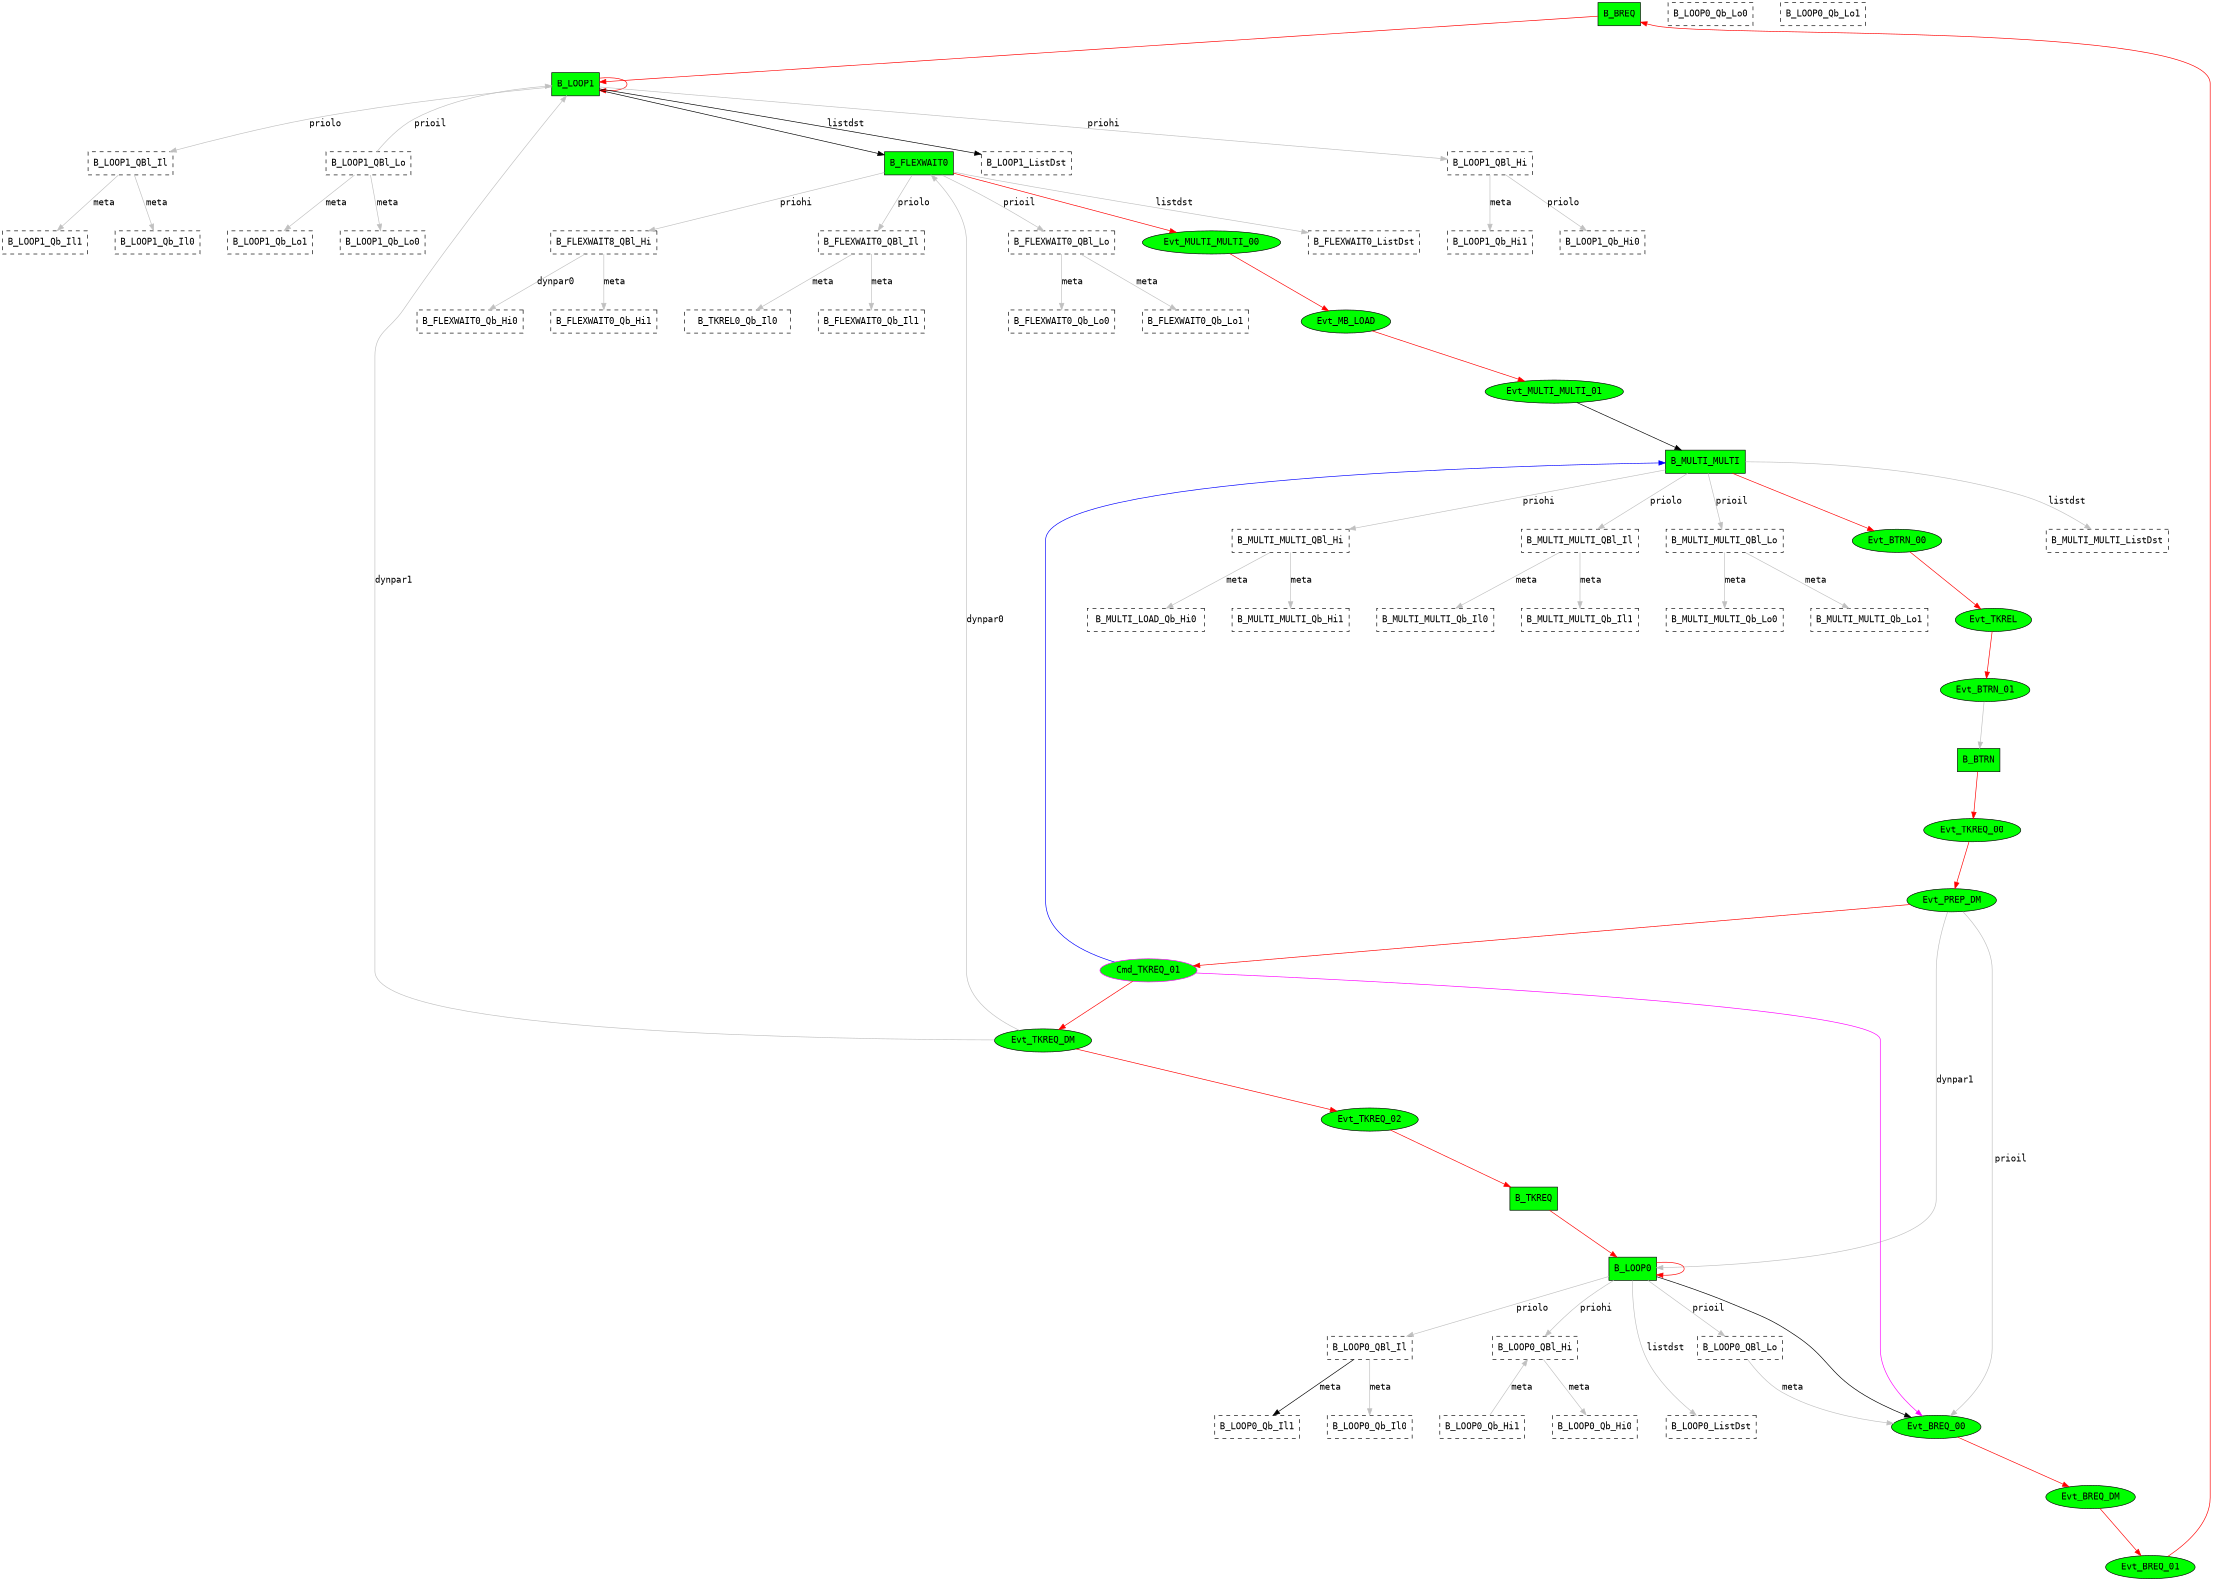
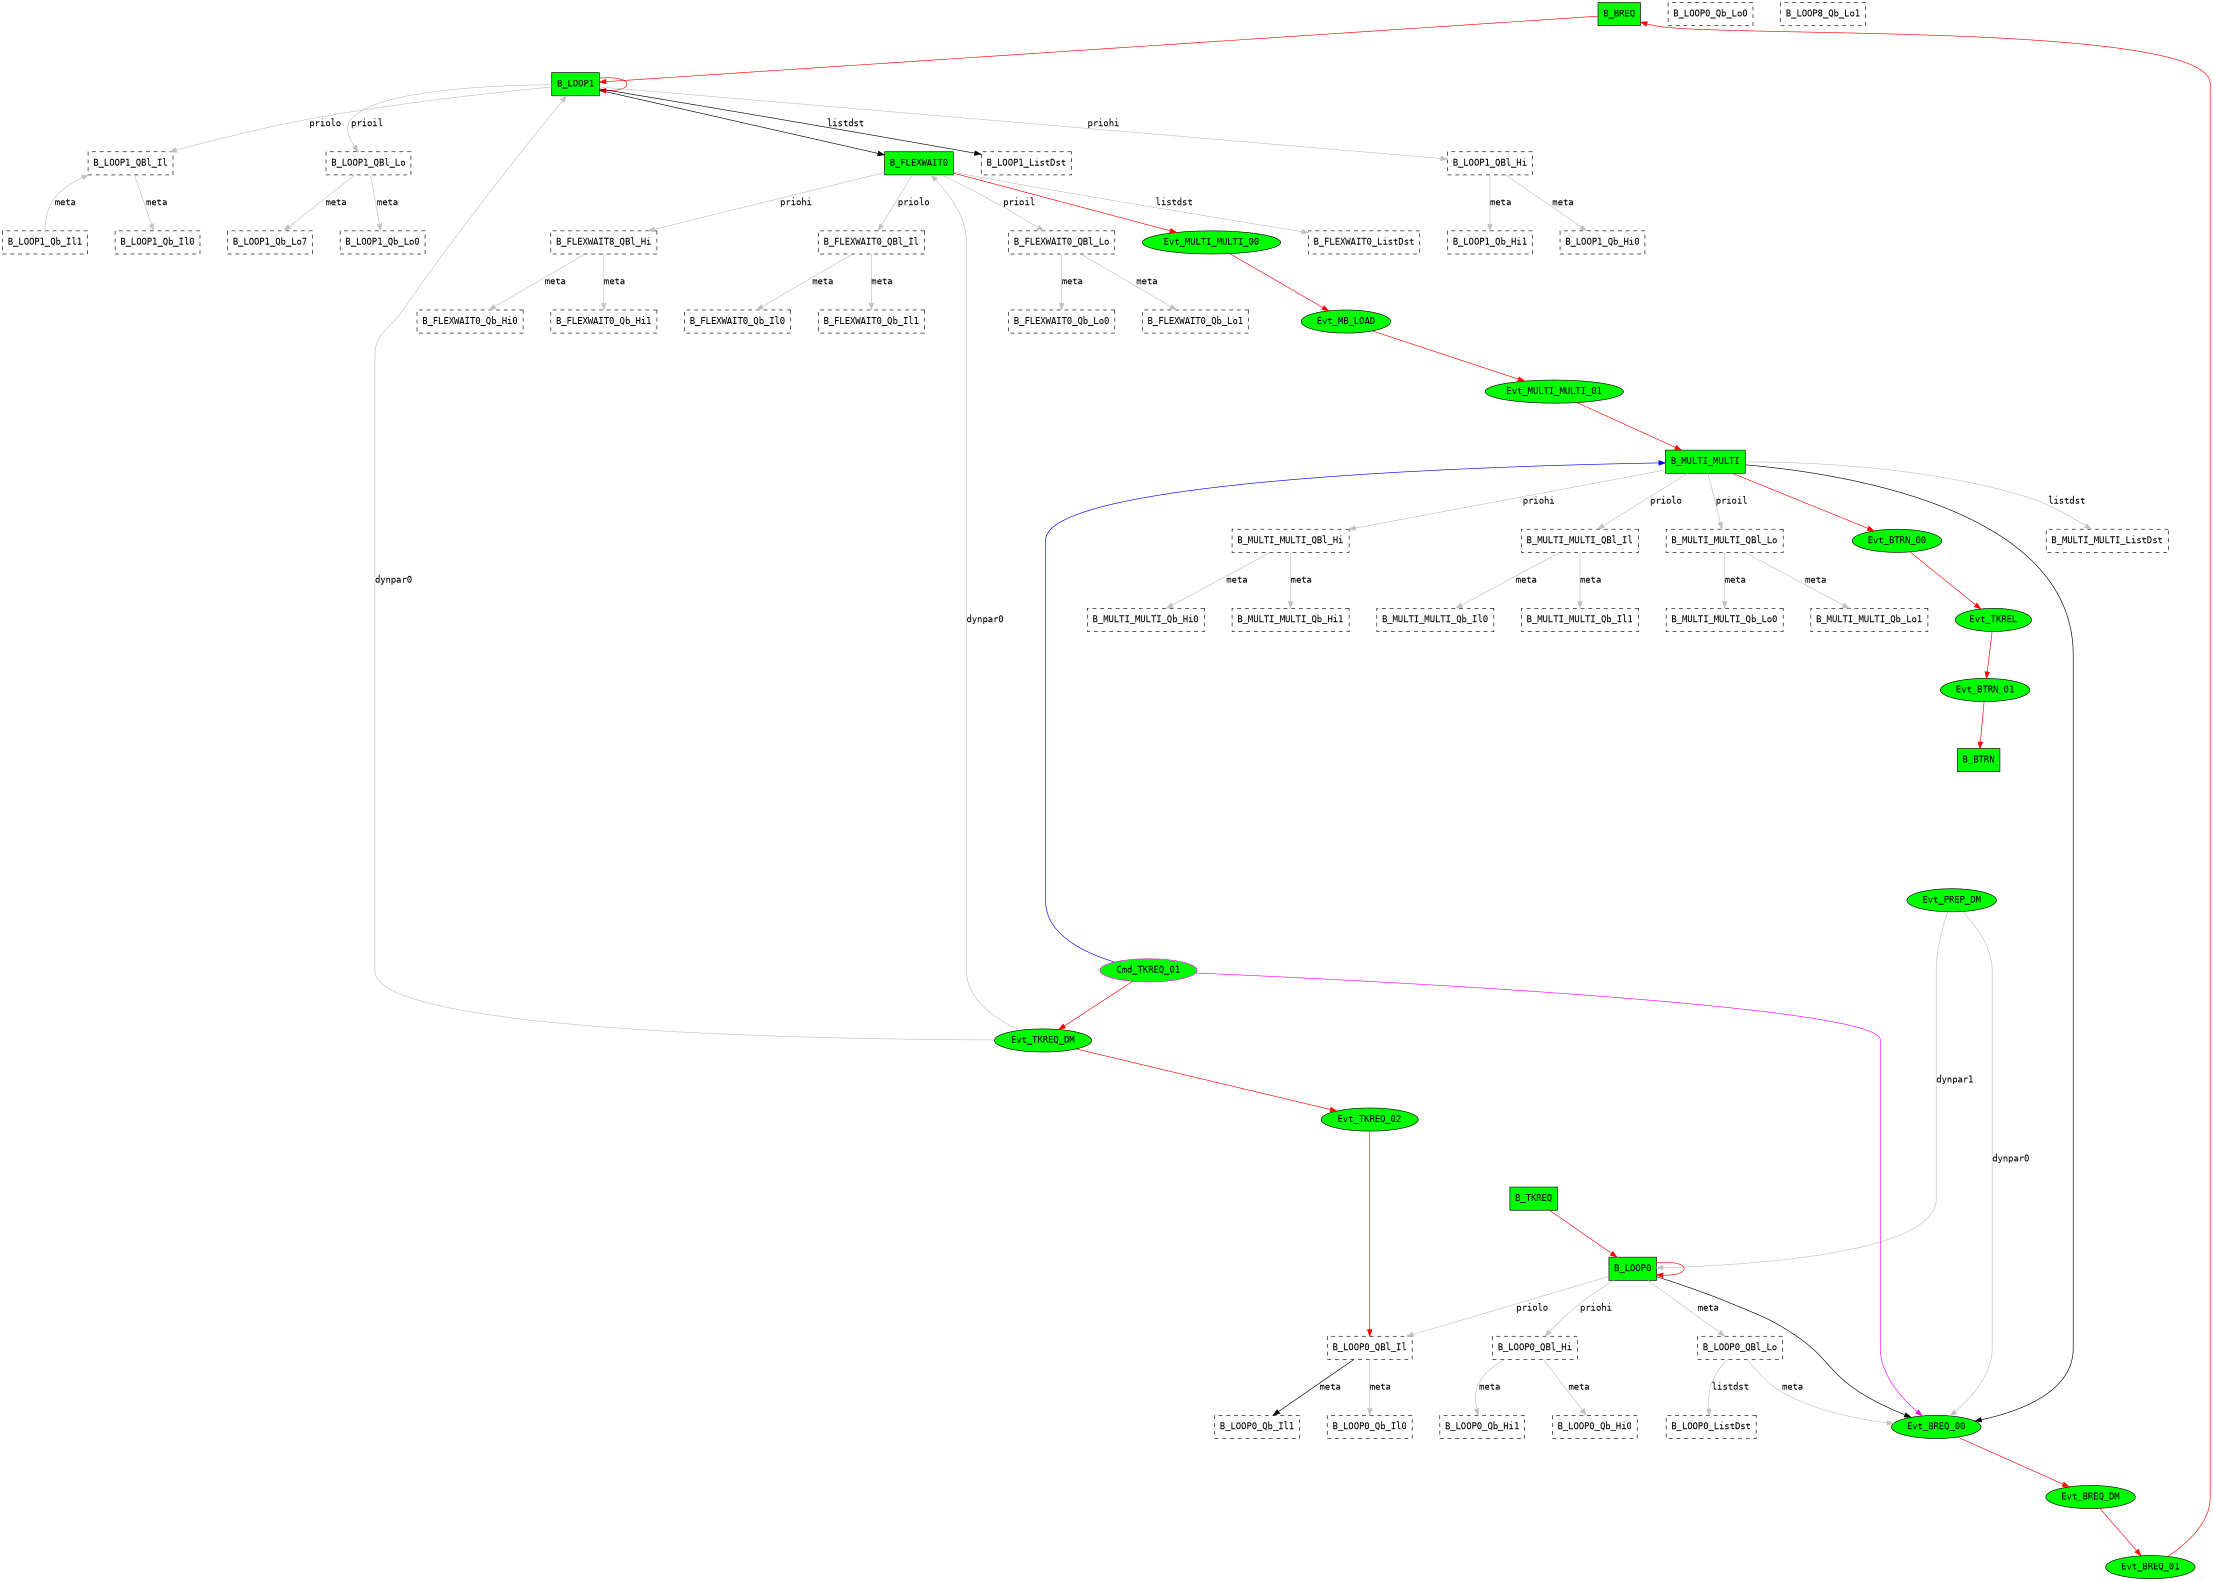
  digraph {
    fontname="DejaVu Sans Mono"
    mindist=1.0
    nodesep=0.6
    rankdir=TB
    ranksep=1.0
    root=Demo
    node [fillcolor=white fontname="DejaVu Sans Mono" shape=rectangle style=dashed type=QBuf flags="0xa"]
    edge [color=grey fontname="DejaVu Sans Mono" type=meta]
    B_BREQ [fillcolor=green style=filled tPeriod=2000000 type=Block flags=""]
    B_LOOP1 [fillcolor=green style=filled tPeriod=10000 type=Block flags=""]
    B_FLEXWAIT0 [fillcolor=green style=filled tPeriod=71111 type=Block flags=""]
    B_LOOP1_ListDst [flags="0xc" type=ListDst]
    B_LOOP1_QBl_Hi [flags="0x9" type=QInfo]
    B_LOOP1_QBl_Il [flags="0x9" type=QInfo]
    B_LOOP1_QBl_Lo [flags="0x9" type=QInfo]
    B_FLEXWAIT0_ListDst [flags="0xc" type=ListDst]
    n9 [flags="0x9" label=B_FLEXWAIT8_QBl_Hi type=QInfo]
    B_FLEXWAIT0_QBl_Il [flags="0x9" type=QInfo]
    B_FLEXWAIT0_QBl_Lo [flags="0x9" type=QInfo]
    Evt_MULTI_MULTI_00 [color=black fillcolor=green flags="0x102" par="0x456" res="0x0" shape=oval style=filled tOffs=0 tef="0x0" type=TMsg]
    B_LOOP1_Qb_Hi0
    B_LOOP1_Qb_Hi1
    B_LOOP1_Qb_Il0
    B_LOOP1_Qb_Il1
    B_LOOP1_Qb_Lo0
-   B_LOOP1_Qb_Lo1
+   B_LOOP1_Qb_Lo1 [label=B_LOOP1_Qb_Lo7]
    B_BTRN [fillcolor=green style=filled tPeriod=200000 type=Block flags=""]
-   Evt_TKREQ_00 [color=black fillcolor=green flags="0x102" par="0x123" res="0x0" shape=oval style=filled tOffs=0 tef="0x0" type=TMsg]
    Evt_PREP_DM [color=black fillcolor=green flags="0xc0102" par="0x41109ec04111108" res="0x0" shape=oval style=filled tOffs=100 tef="0x0" type=TMsg]
    B_LOOP0 [fillcolor=green style=filled tPeriod=10000 type=Block flags=""]
    Evt_BREQ_00 [color=black fillcolor=green flags="0x102" par="0x456" res="0x0" shape=oval style=filled tOffs=0 tef="0x0" type=TMsg]
    Cmd_TKREQ_01 [color=magenta fillcolor=green flags="0x104" qty=9 shape=oval style=filled tOffs=300 tValid=0 type=Flow]
    B_FLEXWAIT0_Qb_Hi0
    B_FLEXWAIT0_Qb_Hi1
-   B_FLEXWAIT0_Qb_Il0 [label=B_TKREL0_Qb_Il0]
+   B_FLEXWAIT0_Qb_Il0
    B_FLEXWAIT0_Qb_Il1
    B_FLEXWAIT0_Qb_Lo0
    B_FLEXWAIT0_Qb_Lo1
    Evt_MB_LOAD [color=black fillcolor=green flags="0x102" par="0x456" res="0x0" shape=oval style=filled tOffs=200 tef="0x0" type=TMsg]
    Evt_MULTI_MULTI_01 [color=black fillcolor=green flags="0x102" par="0x456" res="0x0" shape=oval style=filled tOffs=700 tef="0x0" type=TMsg]
    B_LOOP0_ListDst [flags="0xc" type=ListDst]
    B_LOOP0_QBl_Hi [flags="0x9" type=QInfo]
    B_LOOP0_QBl_Il [flags="0x9" type=QInfo]
    B_LOOP0_QBl_Lo [flags="0x9" type=QInfo]
    B_LOOP0_Qb_Hi0
    B_LOOP0_Qb_Hi1
    B_LOOP0_Qb_Il0
    B_LOOP0_Qb_Il1
    Evt_BREQ_DM [color=black fillcolor=green flags="0x102" par="0x456" res="0x0" shape=oval style=filled tOffs=2000 tef="0x0" type=TMsg]
    Evt_BREQ_01 [color=black fillcolor=green flags="0x102" par="0x456" res="0x0" shape=oval style=filled tOffs=9000 tef="0x0" type=TMsg]
    B_LOOP0_Qb_Lo0
-   B_LOOP0_Qb_Lo1
+   B_LOOP0_Qb_Lo1 [label=B_LOOP8_Qb_Lo1]
    B_MULTI_MULTI [fillcolor=green style=filled tPeriod=10000000 type=Block flags=""]
    B_MULTI_MULTI_ListDst [flags="0xc" type=ListDst]
    B_MULTI_MULTI_QBl_Hi [flags="0x9" type=QInfo]
    B_MULTI_MULTI_QBl_Il [flags="0x9" type=QInfo]
    B_MULTI_MULTI_QBl_Lo [flags="0x9" type=QInfo]
    Evt_BTRN_00 [color=black fillcolor=green flags="0x102" par="0x456" res="0x0" shape=oval style=filled tOffs=500 tef="0x0" type=TMsg]
-   B_MULTI_MULTI_Qb_Hi0 [label=B_MULTI_LOAD_Qb_Hi0]
+   B_MULTI_MULTI_Qb_Hi0
    B_MULTI_MULTI_Qb_Hi1
    B_MULTI_MULTI_Qb_Il0
    B_MULTI_MULTI_Qb_Il1
    B_MULTI_MULTI_Qb_Lo0
    B_MULTI_MULTI_Qb_Lo1
    Evt_TKREL [color=black fillcolor=green flags="0x102" par="0x456" res="0x0" shape=oval style=filled tOffs=10000 tef="0x0" type=TMsg]
    Evt_BTRN_01 [color=black fillcolor=green flags="0x102" par="0x456" res="0x0" shape=oval style=filled tOffs=10500 tef="0x0" type=TMsg]
    B_TKREQ [fillcolor=green style=filled tPeriod=200000000 type=Block flags=""]
    Evt_TKREQ_DM [color=black fillcolor=green flags="0xc0102" par="0x4110c28041107b0" res="0x0" shape=oval style=filled tOffs=500 tef="0x0" type=TMsg]
    Evt_TKREQ_02 [color=black fillcolor=green flags="0x102" par="0x456" res="0x0" shape=oval style=filled tOffs=1000 tef="0x0" type=TMsg]
    B_BREQ -> B_LOOP1 [color=red type=defdst]
    B_LOOP1 -> B_LOOP1 [color=red type=defdst]
    B_LOOP1 -> B_FLEXWAIT0 [color=black type=altdst]
    B_LOOP1 -> B_LOOP1_ListDst [color=black label=listdst type=listdst]
    B_LOOP1 -> B_LOOP1_QBl_Hi [label=priohi type=priohi]
    B_LOOP1 -> B_LOOP1_QBl_Il [label=priolo type=priolo]
-   B_LOOP1_QBl_Lo -> B_LOOP1 [label=prioil type=prioil]
+   B_LOOP1 -> B_LOOP1_QBl_Lo [label=prioil type=prioil]
    B_FLEXWAIT0 -> B_FLEXWAIT0_ListDst [label=listdst type=listdst]
    B_FLEXWAIT0 -> n9 [label=priohi type=priohi]
    B_FLEXWAIT0 -> B_FLEXWAIT0_QBl_Il [label=priolo type=priolo]
    B_FLEXWAIT0 -> B_FLEXWAIT0_QBl_Lo [label=prioil type=prioil]
    B_FLEXWAIT0 -> Evt_MULTI_MULTI_00 [color=red type=defdst]
-   B_LOOP1_QBl_Hi -> B_LOOP1_Qb_Hi0 [label=priolo]
+   B_LOOP1_QBl_Hi -> B_LOOP1_Qb_Hi0 [label=meta]
    B_LOOP1_QBl_Hi -> B_LOOP1_Qb_Hi1 [label=meta]
    B_LOOP1_QBl_Il -> B_LOOP1_Qb_Il0 [label=meta]
-   B_LOOP1_QBl_Il -> B_LOOP1_Qb_Il1 [label=meta]
+   B_LOOP1_Qb_Il1 -> B_LOOP1_QBl_Il [label=meta]
    B_LOOP1_QBl_Lo -> B_LOOP1_Qb_Lo0 [label=meta]
    B_LOOP1_QBl_Lo -> B_LOOP1_Qb_Lo1 [label=meta]
-   n9 -> B_FLEXWAIT0_Qb_Hi0 [label=dynpar0]
+   n9 -> B_FLEXWAIT0_Qb_Hi0 [label=meta]
    n9 -> B_FLEXWAIT0_Qb_Hi1 [label=meta]
    B_FLEXWAIT0_QBl_Il -> B_FLEXWAIT0_Qb_Il0 [label=meta]
    B_FLEXWAIT0_QBl_Il -> B_FLEXWAIT0_Qb_Il1 [label=meta]
    B_FLEXWAIT0_QBl_Lo -> B_FLEXWAIT0_Qb_Lo0 [label=meta]
    B_FLEXWAIT0_QBl_Lo -> B_FLEXWAIT0_Qb_Lo1 [label=meta]
    Evt_MULTI_MULTI_00 -> Evt_MB_LOAD [color=red type=defdst]
-   B_BTRN -> Evt_TKREQ_00 [color=red type=defdst]
-   Evt_TKREQ_00 -> Evt_PREP_DM [color=red type=defdst]
    Evt_PREP_DM -> B_LOOP0 [label=dynpar1 type=dynpar1]
-   Evt_PREP_DM -> Evt_BREQ_00 [label=prioil type=dynpar0]
-   Evt_PREP_DM -> Cmd_TKREQ_01 [color=red type=defdst]
+   Evt_PREP_DM -> Evt_BREQ_00 [label=dynpar0 type=dynpar0]
    B_LOOP0 -> B_LOOP0 [color=red type=defdst]
    B_LOOP0 -> Evt_BREQ_00 [color=black type=altdst]
-   B_LOOP0 -> B_LOOP0_ListDst [label=listdst type=listdst]
+   B_LOOP0_QBl_Lo -> B_LOOP0_ListDst [label=listdst type=listdst]
    B_LOOP0 -> B_LOOP0_QBl_Hi [label=priohi type=priohi]
    B_LOOP0 -> B_LOOP0_QBl_Il [label=priolo type=priolo]
-   B_LOOP0 -> B_LOOP0_QBl_Lo [label=prioil type=prioil]
+   B_LOOP0 -> B_LOOP0_QBl_Lo [label=meta type=prioil]
    Evt_BREQ_00 -> Evt_BREQ_DM [color=red type=defdst]
    Cmd_TKREQ_01 -> Evt_BREQ_00 [color=magenta type=flowdst]
    Cmd_TKREQ_01 -> B_MULTI_MULTI [color=blue type=target]
    Cmd_TKREQ_01 -> Evt_TKREQ_DM [color=red type=defdst]
    Evt_MB_LOAD -> Evt_MULTI_MULTI_01 [color=red type=defdst]
-   Evt_MULTI_MULTI_01 -> B_MULTI_MULTI [color=black type=defdst]
+   Evt_MULTI_MULTI_01 -> B_MULTI_MULTI [color=red type=defdst]
    B_LOOP0_QBl_Hi -> B_LOOP0_Qb_Hi0 [label=meta]
-   B_LOOP0_Qb_Hi1 -> B_LOOP0_QBl_Hi [label=meta]
+   B_LOOP0_QBl_Hi -> B_LOOP0_Qb_Hi1 [label=meta]
    B_LOOP0_QBl_Il -> B_LOOP0_Qb_Il0 [label=meta]
    B_LOOP0_QBl_Il -> B_LOOP0_Qb_Il1 [color=black label=meta]
    B_LOOP0_QBl_Lo -> Evt_BREQ_00 [label=meta]
    Evt_BREQ_DM -> Evt_BREQ_01 [color=red type=defdst]
    Evt_BREQ_01 -> B_BREQ [color=red type=defdst]
+   B_MULTI_MULTI -> Evt_BREQ_00 [color=black type=altdst]
    B_MULTI_MULTI -> B_MULTI_MULTI_ListDst [label=listdst type=listdst]
    B_MULTI_MULTI -> B_MULTI_MULTI_QBl_Hi [label=priohi type=priohi]
    B_MULTI_MULTI -> B_MULTI_MULTI_QBl_Il [label=priolo type=priolo]
    B_MULTI_MULTI -> B_MULTI_MULTI_QBl_Lo [label=prioil type=prioil]
    B_MULTI_MULTI -> Evt_BTRN_00 [color=red type=defdst]
    B_MULTI_MULTI_QBl_Hi -> B_MULTI_MULTI_Qb_Hi0 [label=meta]
    B_MULTI_MULTI_QBl_Hi -> B_MULTI_MULTI_Qb_Hi1 [label=meta]
    B_MULTI_MULTI_QBl_Il -> B_MULTI_MULTI_Qb_Il0 [label=meta]
    B_MULTI_MULTI_QBl_Il -> B_MULTI_MULTI_Qb_Il1 [label=meta]
    B_MULTI_MULTI_QBl_Lo -> B_MULTI_MULTI_Qb_Lo0 [label=meta]
    B_MULTI_MULTI_QBl_Lo -> B_MULTI_MULTI_Qb_Lo1 [label=meta]
    Evt_BTRN_00 -> Evt_TKREL [color=red type=defdst]
    Evt_TKREL -> Evt_BTRN_01 [color=red type=defdst]
-   Evt_BTRN_01 -> B_BTRN [type=defdst]
+   Evt_BTRN_01 -> B_BTRN [color=red type=defdst]
    B_TKREQ -> B_LOOP0 [color=red type=defdst]
-   Evt_TKREQ_DM -> B_LOOP1 [label=dynpar1 type=dynpar1]
+   Evt_TKREQ_DM -> B_LOOP1 [label=dynpar0 type=dynpar1]
    Evt_TKREQ_DM -> B_FLEXWAIT0 [label=dynpar0 type=dynpar0]
    Evt_TKREQ_DM -> Evt_TKREQ_02 [color=red type=defdst]
-   Evt_TKREQ_02 -> B_TKREQ [color=red type=defdst]
+   Evt_TKREQ_02 -> B_LOOP0_QBl_Il [color=red type=defdst]
  }
